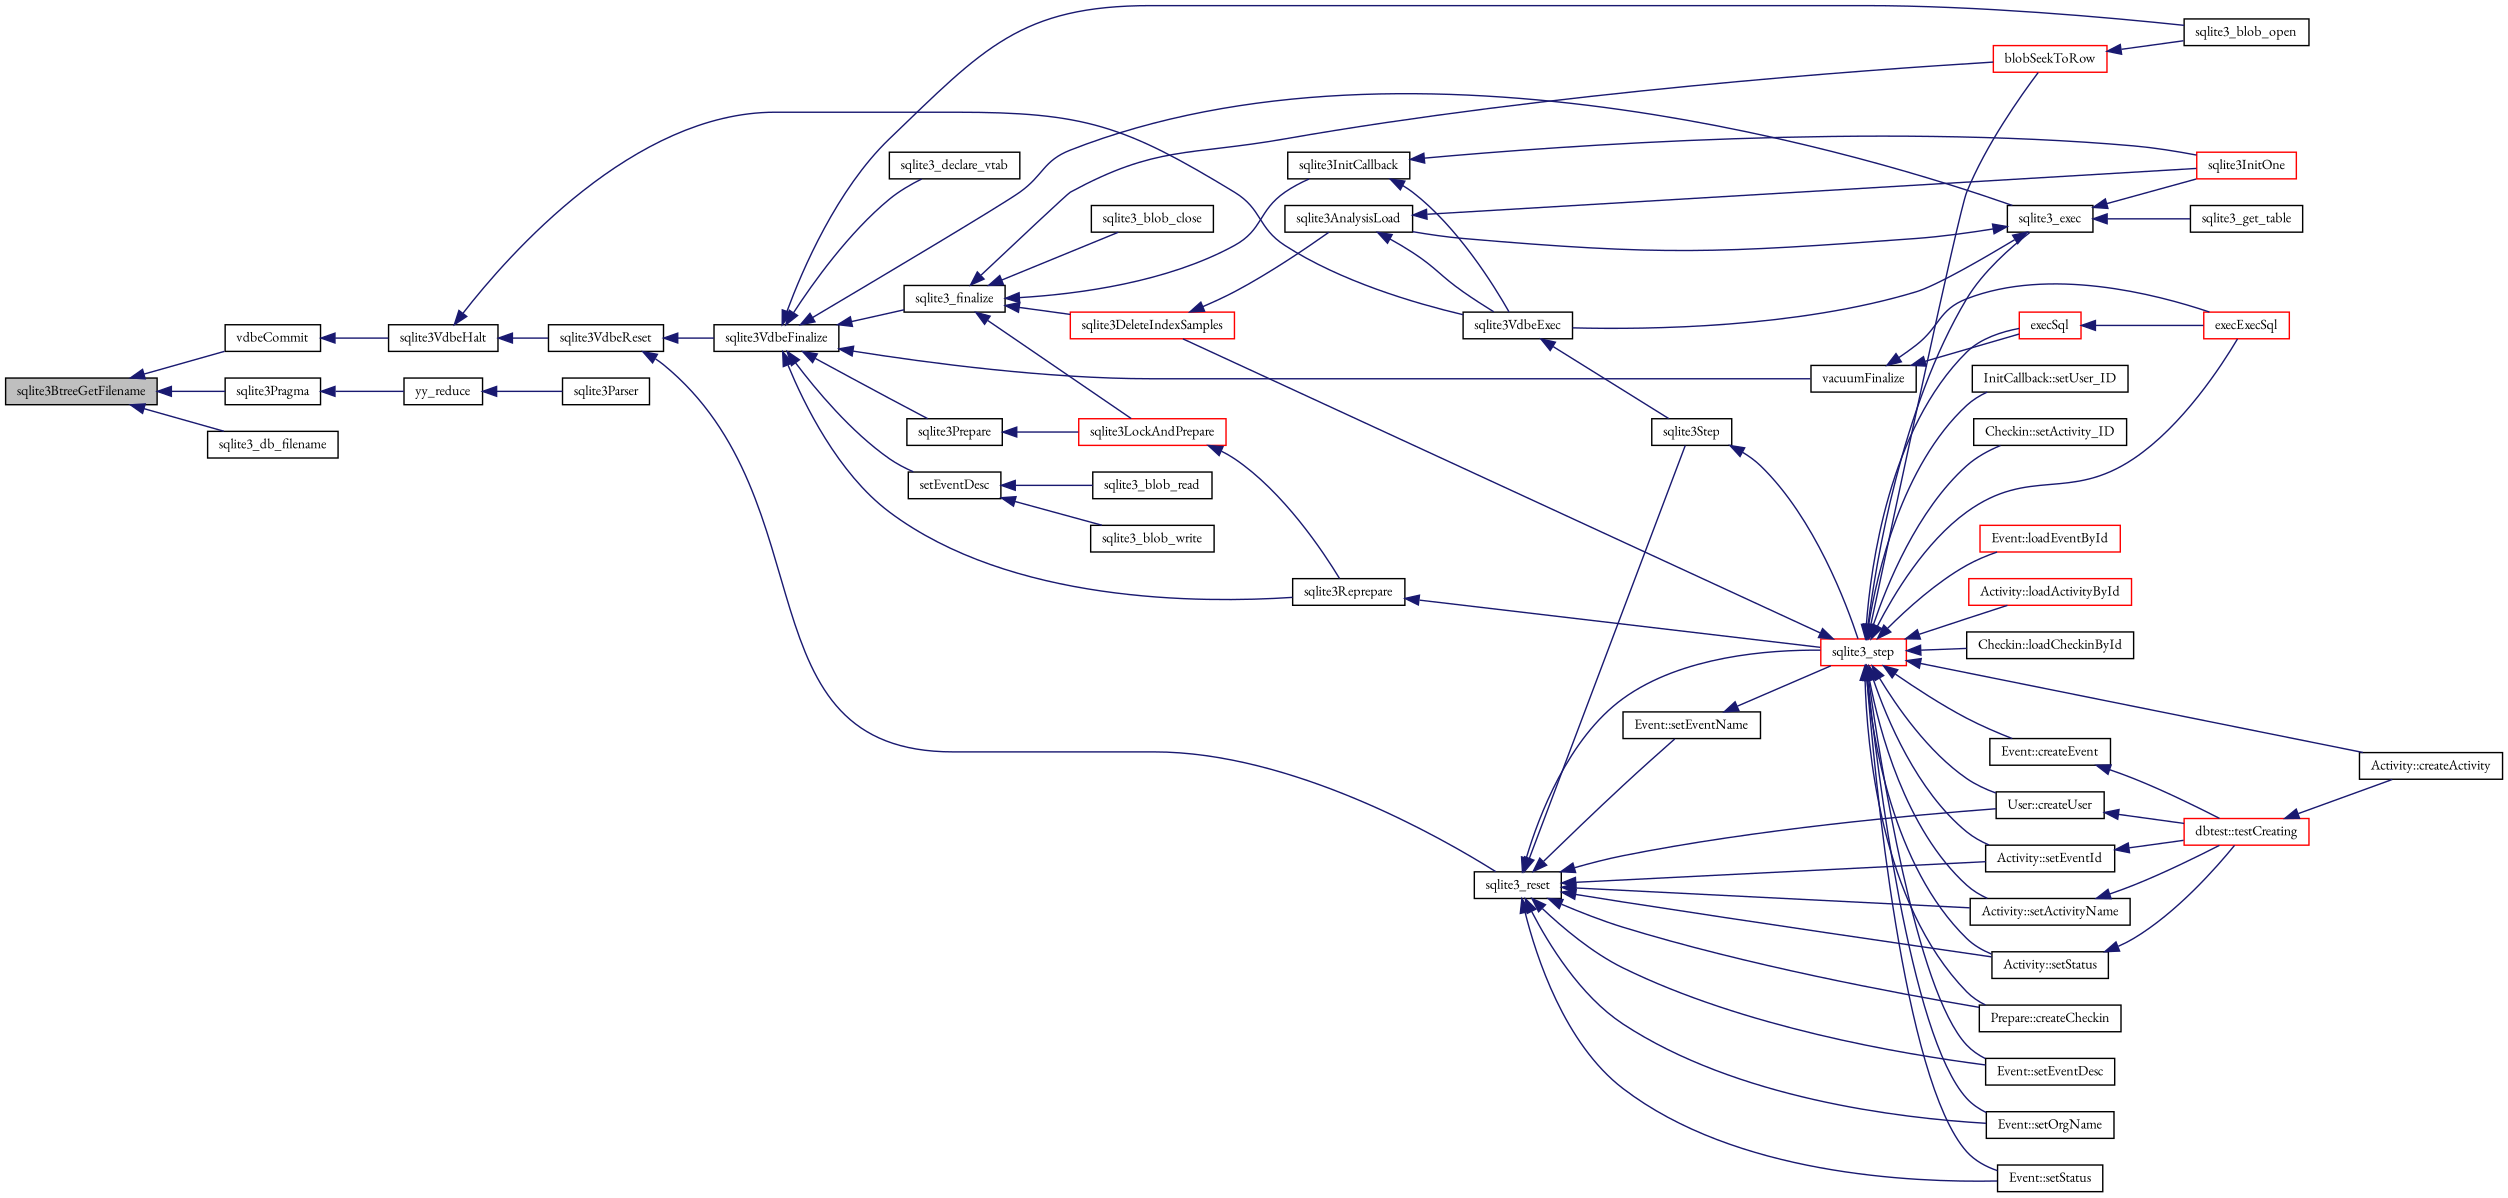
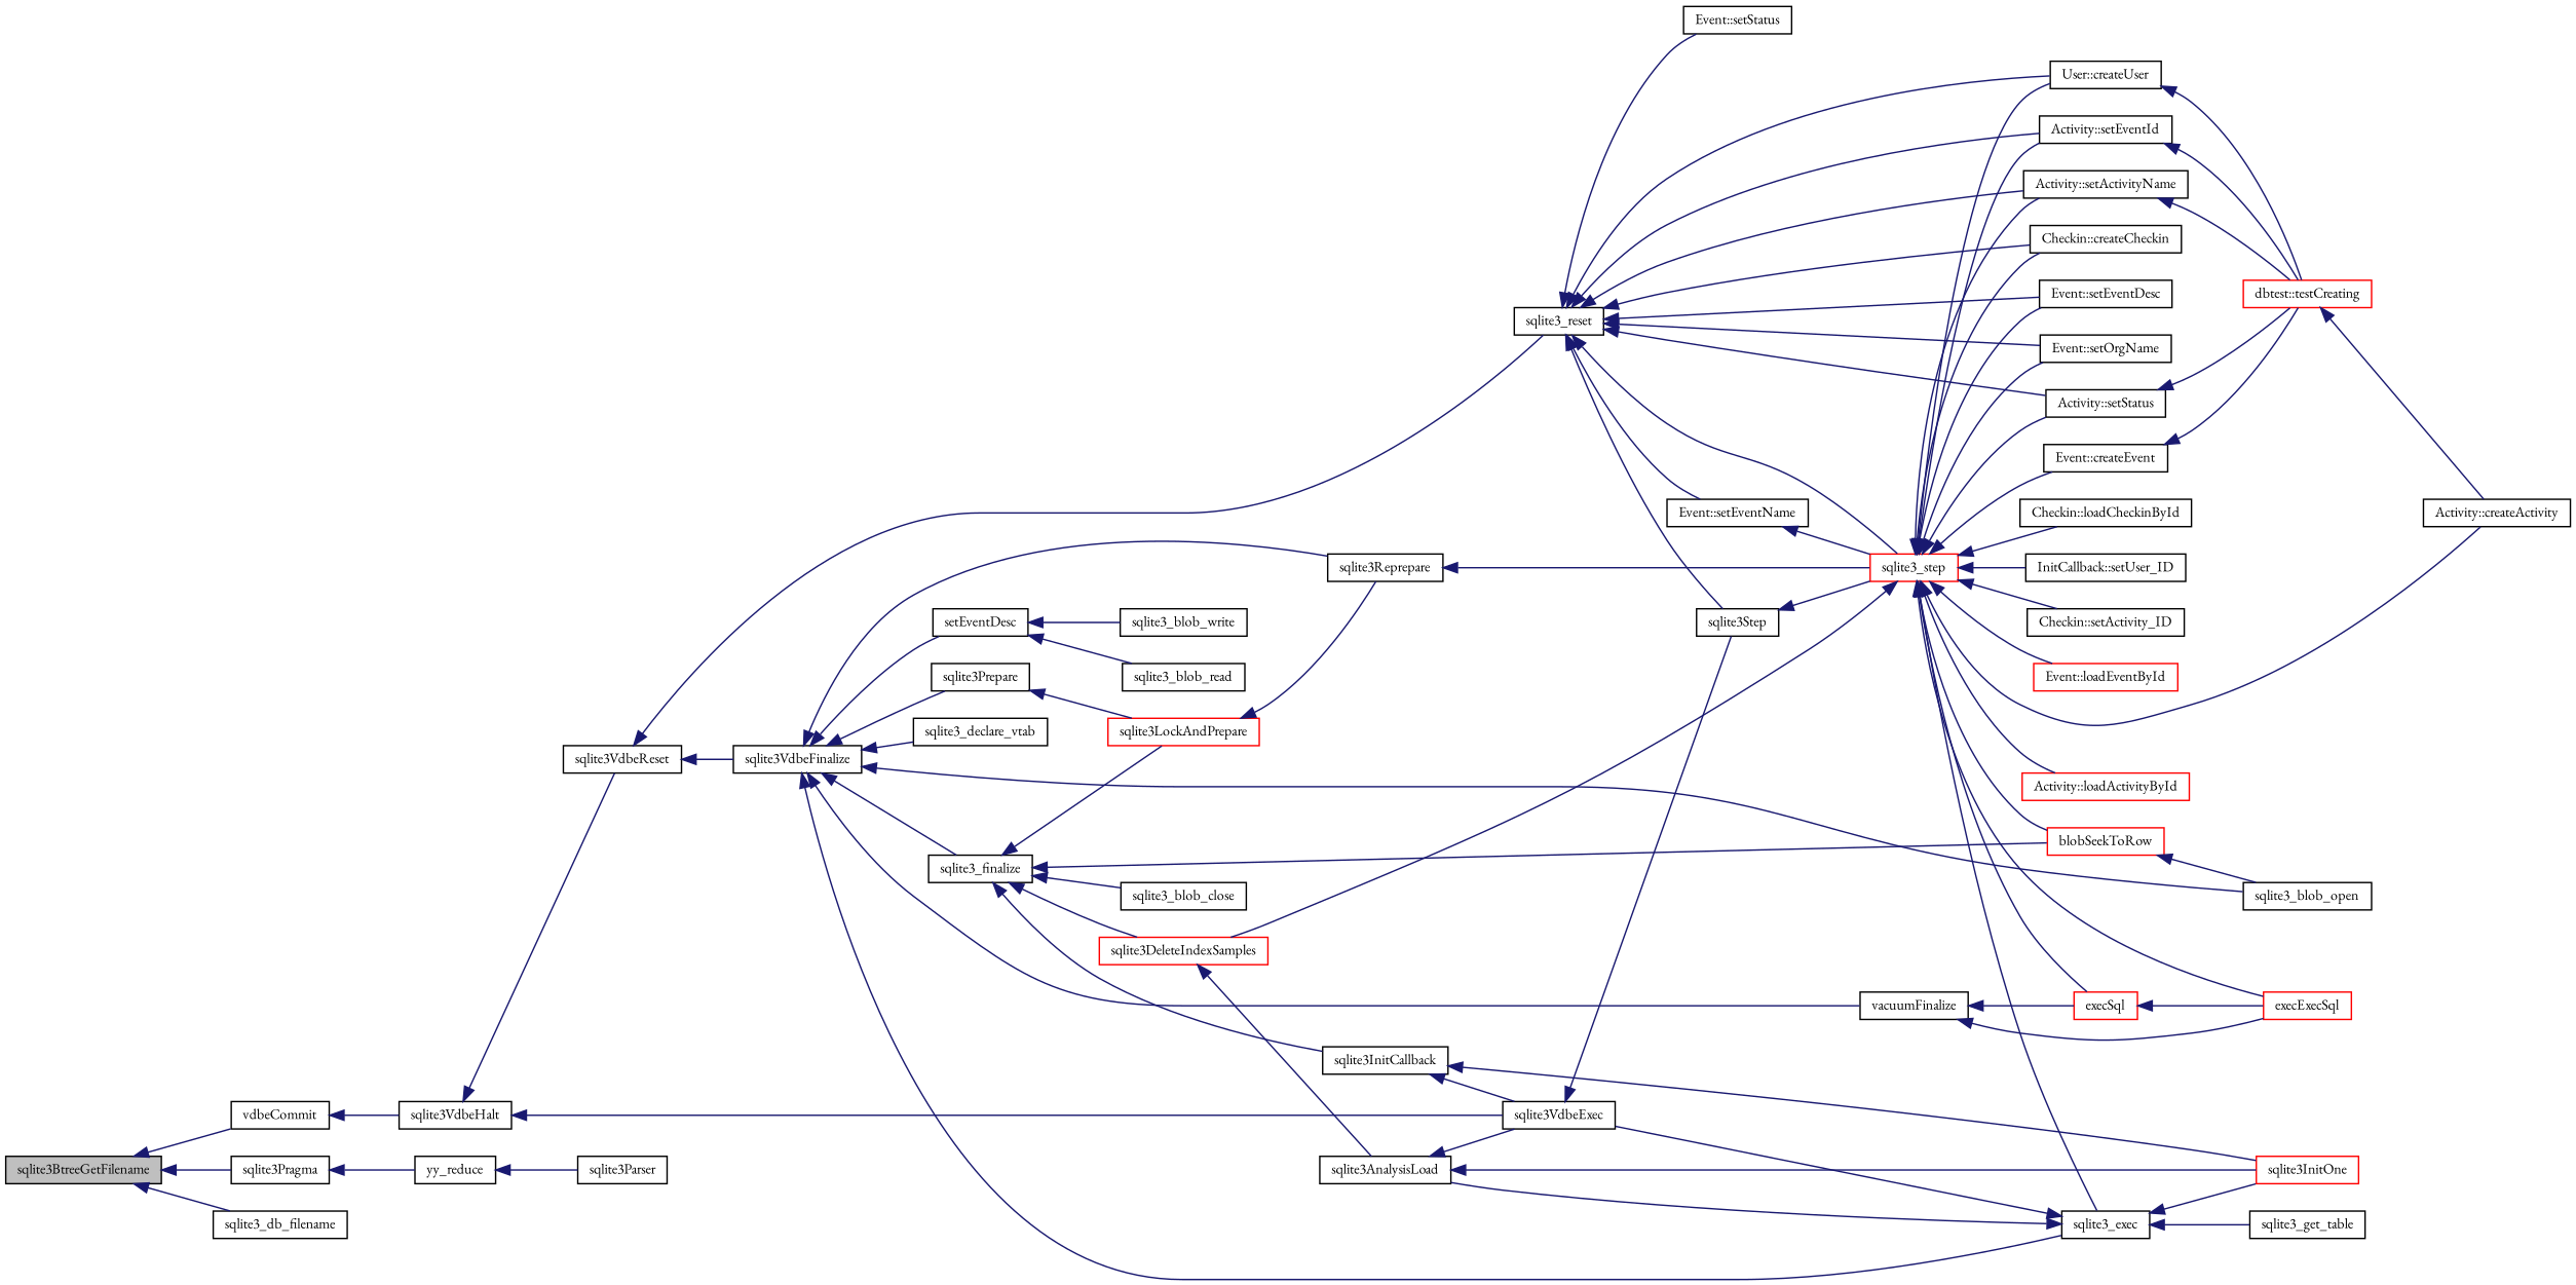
  digraph {
    fontname="EB Garamond"
    rankdir=LR
    node [color=black fillcolor=white fontname="EB Garamond" fontsize=10 shape=record style=filled]
    edge [color=midnightblue dir=back fontname="EB Garamond" fontsize=10 labelfontname=FreeSans labelfontsize=10 style=solid]
    n1 [fillcolor=grey75 fontcolor=black height=0.2 label=sqlite3BtreeGetFilename width=0.4]
    n2 [height=0.2 label=vdbeCommit width=0.4]
    n3 [height=0.2 label=sqlite3Pragma width=0.4]
    n4 [height=0.2 label=sqlite3_db_filename width=0.4]
    n5 [height=0.2 label=sqlite3VdbeHalt width=0.4]
    n6 [height=0.2 label=yy_reduce width=0.4]
    n7 [height=0.2 label=sqlite3VdbeReset width=0.4]
    n8 [height=0.2 label=sqlite3VdbeExec width=0.4]
    n9 [height=0.2 label=sqlite3VdbeFinalize width=0.4]
    n10 [height=0.2 label=sqlite3_reset width=0.4]
    n11 [height=0.2 label=sqlite3Step width=0.4]
    n12 [height=0.2 label=sqlite3_finalize width=0.4]
    n13 [height=0.2 label=sqlite3_blob_open width=0.4]
    n14 [height=0.2 label=sqlite3_exec width=0.4]
    n15 [height=0.2 label=sqlite3Reprepare width=0.4]
    n16 [height=0.2 label=setEventDesc width=0.4]
    n17 [height=0.2 label=sqlite3Prepare width=0.4]
    n18 [height=0.2 label=vacuumFinalize width=0.4]
    n19 [height=0.2 label=sqlite3_declare_vtab width=0.4]
    n20 [color=red height=0.2 label=sqlite3_step width=0.4]
    n21 [height=0.2 label="Activity::setEventId" width=0.4]
    n22 [height=0.2 label="Activity::setActivityName" width=0.4]
    n23 [height=0.2 label="Activity::setStatus" width=0.4]
-   n24 [height=0.2 label="Prepare::createCheckin" width=0.4]
+   n24 [height=0.2 label="Checkin::createCheckin" width=0.4]
    n25 [height=0.2 label="Event::setEventName" width=0.4]
    n26 [height=0.2 label="Event::setEventDesc" width=0.4]
    n27 [height=0.2 label="Event::setOrgName" width=0.4]
    n28 [height=0.2 label="Event::setStatus" width=0.4]
    n29 [height=0.2 label="User::createUser" width=0.4]
    n30 [color=red height=0.2 label=blobSeekToRow width=0.4]
    n31 [height=0.2 label=sqlite3_blob_close width=0.4]
    n32 [color=red height=0.2 label=sqlite3DeleteIndexSamples width=0.4]
    n33 [height=0.2 label=sqlite3InitCallback width=0.4]
    n34 [color=red height=0.2 label=sqlite3LockAndPrepare width=0.4]
    n35 [height=0.2 label=sqlite3AnalysisLoad width=0.4]
    n36 [color=red height=0.2 label=sqlite3InitOne width=0.4]
    n37 [height=0.2 label=sqlite3_get_table width=0.4]
    n38 [height=0.2 label=sqlite3_blob_read width=0.4]
    n39 [height=0.2 label=sqlite3_blob_write width=0.4]
    n40 [color=red height=0.2 label=execSql width=0.4]
    n41 [color=red height=0.2 label=execExecSql width=0.4]
    n42 [height=0.2 label="Activity::createActivity" width=0.4]
    n43 [color=red height=0.2 label="Activity::loadActivityById" width=0.4]
    n44 [height=0.2 label="Checkin::loadCheckinById" width=0.4]
    n45 [height=0.2 label="InitCallback::setUser_ID" width=0.4]
    n46 [height=0.2 label="Checkin::setActivity_ID" width=0.4]
    n47 [height=0.2 label="Event::createEvent" width=0.4]
    n48 [color=red height=0.2 label="Event::loadEventById" width=0.4]
    n49 [color=red height=0.2 label="dbtest::testCreating" width=0.4]
    n50 [height=0.2 label=sqlite3Parser width=0.4]
    n1 -> n2
    n1 -> n3
    n1 -> n4
    n2 -> n5
    n3 -> n6
    n5 -> n7
    n5 -> n8
    n6 -> n50
    n7 -> n9
    n7 -> n10
    n8 -> n11
    n9 -> n12
    n9 -> n13
    n9 -> n14
    n9 -> n15
    n9 -> n16
    n9 -> n17
    n9 -> n18
    n9 -> n19
    n10 -> n11
    n10 -> n20
    n10 -> n21
    n10 -> n22
    n10 -> n23
    n10 -> n24
    n10 -> n25
    n10 -> n26
    n10 -> n27
    n10 -> n28
    n10 -> n29
    n11 -> n20
    n12 -> n30
    n12 -> n31
    n12 -> n32
    n12 -> n33
    n12 -> n34
    n14 -> n8
    n14 -> n35
    n14 -> n36
    n14 -> n37
    n15 -> n20
    n16 -> n38
    n16 -> n39
    n17 -> n34
    n18 -> n40
    n18 -> n41
    n20 -> n14
    n20 -> n21
    n20 -> n22
    n20 -> n23
    n20 -> n24
    n20 -> n26
    n20 -> n27
-   n20 -> n28
    n20 -> n29
    n20 -> n30
    n20 -> n32
    n20 -> n40
    n20 -> n41
    n20 -> n42
    n20 -> n43
    n20 -> n44
    n20 -> n45
    n20 -> n46
    n20 -> n47
    n20 -> n48
    n21 -> n49
    n22 -> n49
    n23 -> n49
    n25 -> n20
    n29 -> n49
    n30 -> n13
    n32 -> n35
    n33 -> n8
    n33 -> n36
    n34 -> n15
    n35 -> n8
    n35 -> n36
    n40 -> n41
    n47 -> n49
    n49 -> n42
  }
